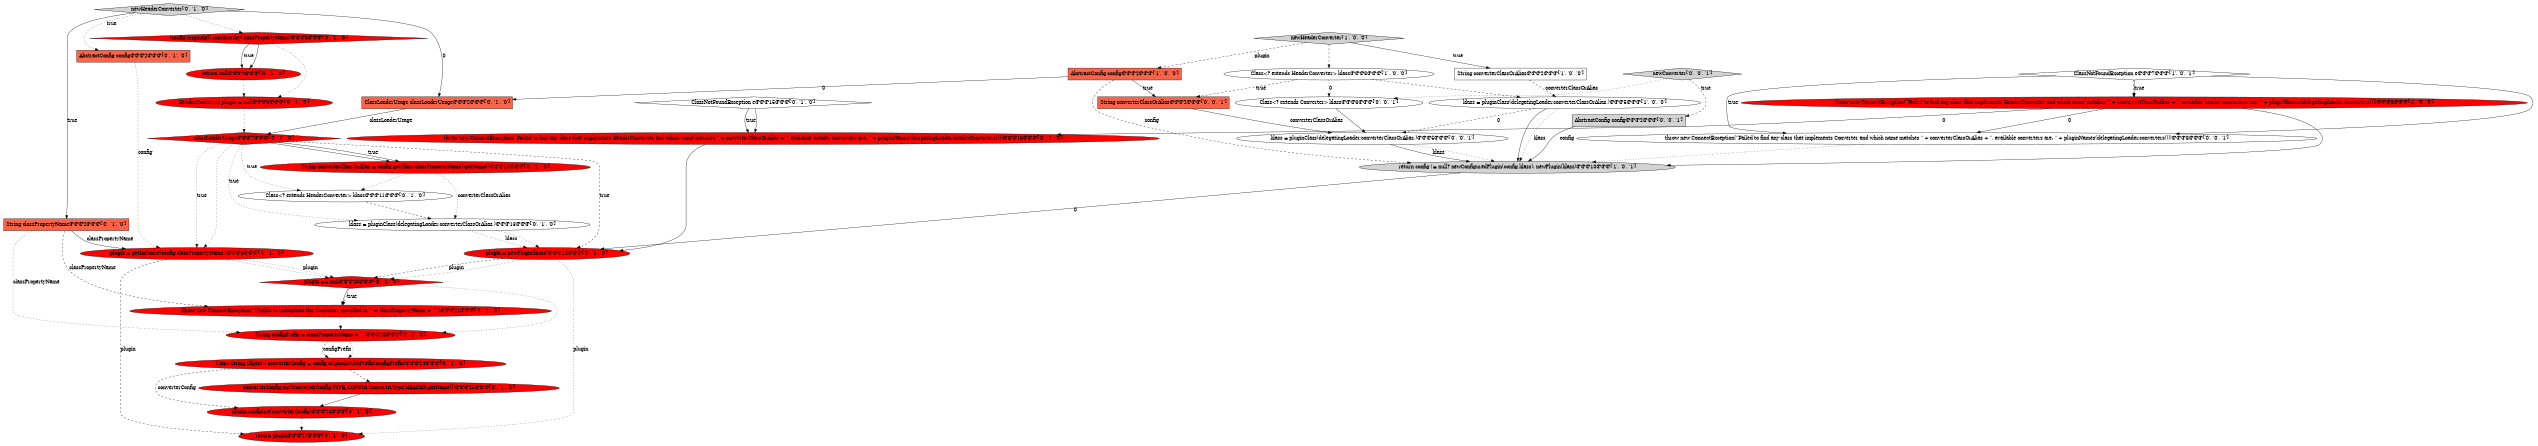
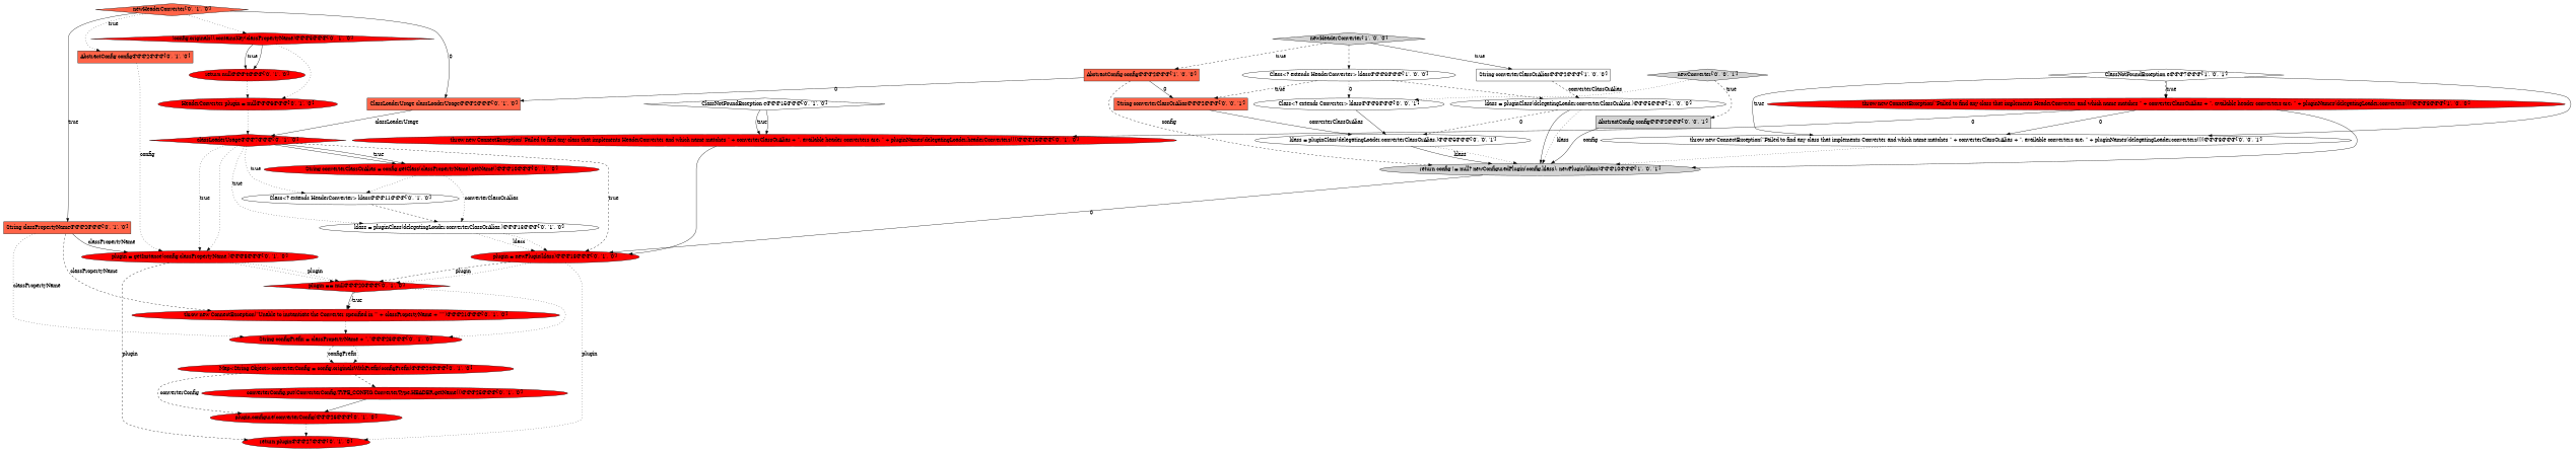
  digraph {
    fontname="DejaVu Serif"
    node [fillcolor=red fontname="DejaVu Serif" shape=ellipse style=filled]
    edge [fontname="DejaVu Serif" style=dotted]
    n1 [label="classLoaderUsage@@@7@@@['0', '1', '0']" shape=diamond]
    n2 [fillcolor=white label="Class<? extends HeaderConverter> klass@@@11@@@['0', '1', '0']"]
    n3 [label="plugin = getInstance(config,classPropertyName,)@@@8@@@['0', '1', '0']"]
    n4 [label="String converterClassOrAlias = config.getClass(classPropertyName).getName()@@@10@@@['0', '1', '0']"]
    n5 [label="plugin = newPlugin(klass)@@@18@@@['0', '1', '0']"]
    n6 [fillcolor=white label="klass = pluginClass(delegatingLoader,converterClassOrAlias,)@@@13@@@['0', '1', '0']"]
    n7 [label="plugin == null@@@20@@@['0', '1', '0']" shape=diamond]
    n8 [label="return plugin@@@27@@@['0', '1', '0']"]
    n9 [label="converterConfig.put(ConverterConfig.TYPE_CONFIG,ConverterType.HEADER.getName())@@@25@@@['0', '1', '0']"]
    n10 [label="plugin.configure(converterConfig)@@@26@@@['0', '1', '0']"]
    n11 [fillcolor=white label="ClassNotFoundException e@@@15@@@['0', '1', '0']" shape=diamond]
    n12 [label="throw new ConnectException(\"Failed to find any class that implements HeaderConverter and which name matches \" + converterClassOrAlias + \", available header converters are: \" + pluginNames(delegatingLoader.headerConverters()))@@@16@@@['0', '1', '0']"]
    n13 [fillcolor=white label="throw new ConnectException(\"Failed to find any class that implements Converter and which name matches \" + converterClassOrAlias + \", available converters are: \" + pluginNames(delegatingLoader.converters()))@@@8@@@['0', '0', '1']"]
    n14 [fillcolor=lightgray label="return config != null? newConfiguredPlugin(config,klass): newPlugin(klass)@@@10@@@['1', '0', '1']"]
    n15 [label="return null@@@4@@@['0', '1', '0']"]
    n16 [label="HeaderConverter plugin = null@@@6@@@['0', '1', '0']"]
    n17 [fillcolor=white label="ClassNotFoundException e@@@7@@@['1', '0', '1']" shape=diamond]
    n18 [label="throw new ConnectException(\"Failed to find any class that implements HeaderConverter and which name matches \" + converterClassOrAlias + \", available header converters are: \" + pluginNames(delegatingLoader.converters()))@@@8@@@['1', '0', '0']"]
    n19 [label="String configPrefix = classPropertyName + \".\"@@@23@@@['0', '1', '0']"]
    n20 [label="Map<String,Object> converterConfig = config.originalsWithPrefix(configPrefix)@@@24@@@['0', '1', '0']"]
    n21 [fillcolor=lightgray label="newHeaderConverter['1', '0', '0']" shape=diamond]
    n22 [fillcolor=white label="String converterClassOrAlias@@@2@@@['1', '0', '0']" shape=box]
    n23 [fillcolor=tomato label="AbstractConfig config@@@2@@@['1', '0', '0']" shape=box]
    n24 [fillcolor=white label="Class<? extends HeaderConverter> klass@@@3@@@['1', '0', '0']"]
    n25 [fillcolor=white label="klass = pluginClass(delegatingLoader,converterClassOrAlias,)@@@5@@@['1', '0', '0']"]
    n26 [fillcolor=tomato label="String converterClassOrAlias@@@2@@@['0', '0', '1']" shape=box]
    n27 [fillcolor=tomato label="ClassLoaderUsage classLoaderUsage@@@2@@@['0', '1', '0']" shape=box]
    n28 [fillcolor=white label="Class<? extends Converter> klass@@@3@@@['0', '0', '1']"]
    n29 [fillcolor=white label="klass = pluginClass(delegatingLoader,converterClassOrAlias,)@@@5@@@['0', '0', '1']"]
    n30 [label="!config.originals().containsKey(classPropertyName)@@@3@@@['0', '1', '0']" shape=diamond]
    n31 [label="throw new ConnectException(\"Unable to instantiate the Converter specified in '\" + classPropertyName + \"'\")@@@21@@@['0', '1', '0']"]
    n32 [fillcolor=lightgray label="AbstractConfig config@@@2@@@['0', '0', '1']" shape=box]
    n33 [fillcolor=lightgray label="newConverter['0', '0', '1']" shape=diamond]
    n34 [fillcolor=tomato label="String classPropertyName@@@2@@@['0', '1', '0']" shape=box]
    n35 [fillcolor=tomato label="AbstractConfig config@@@2@@@['0', '1', '0']" shape=box]
-   n36 [fillcolor=lightgray label="newHeaderConverter['0', '1', '0']" shape=diamond]
+   n36 [fillcolor=tomato label="newHeaderConverter['0', '1', '0']" shape=diamond]
    n1 -> n2 [label=true]
    n1 -> n3
    n1 -> n3 [label=true]
    n1 -> n4 [style=solid]
    n1 -> n4 [label=true style=solid]
    n1 -> n5 [label=true style=dashed]
    n1 -> n6 [label=true]
    n2 -> n6 [style=dashed]
    n3 -> n7
    n3 -> n7 [label=plugin]
    n3 -> n8 [label=plugin style=dashed]
    n4 -> n2
    n4 -> n6 [label=converterClassOrAlias]
    n5 -> n7 [label=plugin style=dashed]
    n5 -> n7
    n5 -> n8 [label=plugin]
    n6 -> n5
    n6 -> n5 [label=klass]
    n7 -> n19
    n7 -> n31 [label=true style=dashed]
    n7 -> n31 [style=solid]
    n9 -> n10 [style=solid]
    n10 -> n8
    n11 -> n12 [label=true style=solid]
    n11 -> n12 [style=solid]
    n12 -> n5 [style=solid]
    n13 -> n14
    n14 -> n5 [label=0 style=solid]
    n15 -> n16
    n16 -> n1
    n17 -> n13 [style=solid]
    n17 -> n13 [label=true style=solid]
    n17 -> n18 [label=true style=solid]
    n17 -> n18 [style=dashed]
    n18 -> n12 [label=0 style=solid]
    n18 -> n13 [label=0 style=solid]
    n18 -> n14 [style=solid]
    n19 -> n20
    n19 -> n20 [label=configPrefix style=dashed]
    n20 -> n9 [style=dashed]
    n20 -> n10 [label=converterConfig style=dashed]
    n21 -> n22 [label=true style=solid]
-   n21 -> n23 [label=plugin style=dashed]
+   n21 -> n23 [label=true style=dashed]
    n21 -> n24 [style=dashed]
    n22 -> n25 [label=converterClassOrAlias style=dashed]
    n23 -> n14 [label=config style=dashed]
-   n23 -> n26 [label=true style=solid]
+   n23 -> n26 [label=0 style=solid]
    n23 -> n27 [label=0 style=solid]
    n24 -> n25 [style=dashed]
    n24 -> n26 [label=true style=dashed]
    n24 -> n28 [label=0]
    n25 -> n14 [label=klass]
    n25 -> n14 [style=solid]
    n25 -> n29 [label=0 style=dashed]
    n26 -> n29 [label=converterClassOrAlias style=solid]
    n27 -> n1 [label=classLoaderUsage style=solid]
    n28 -> n29 [style=solid]
    n29 -> n14 [label=klass style=solid]
    n29 -> n14
    n30 -> n15 [label=true style=solid]
    n30 -> n15 [style=solid]
    n30 -> n16
    n31 -> n19
    n32 -> n14 [label=config style=solid]
    n33 -> n28
    n33 -> n32 [label=true style=dashed]
    n34 -> n3 [label=classPropertyName style=solid]
    n34 -> n19 [label=classPropertyName]
    n34 -> n31 [label=classPropertyName style=dashed]
    n35 -> n3 [label=config]
    n36 -> n27 [label=0 style=solid]
    n36 -> n30
    n36 -> n34 [label=true style=solid]
    n36 -> n35 [label=true]
  }
